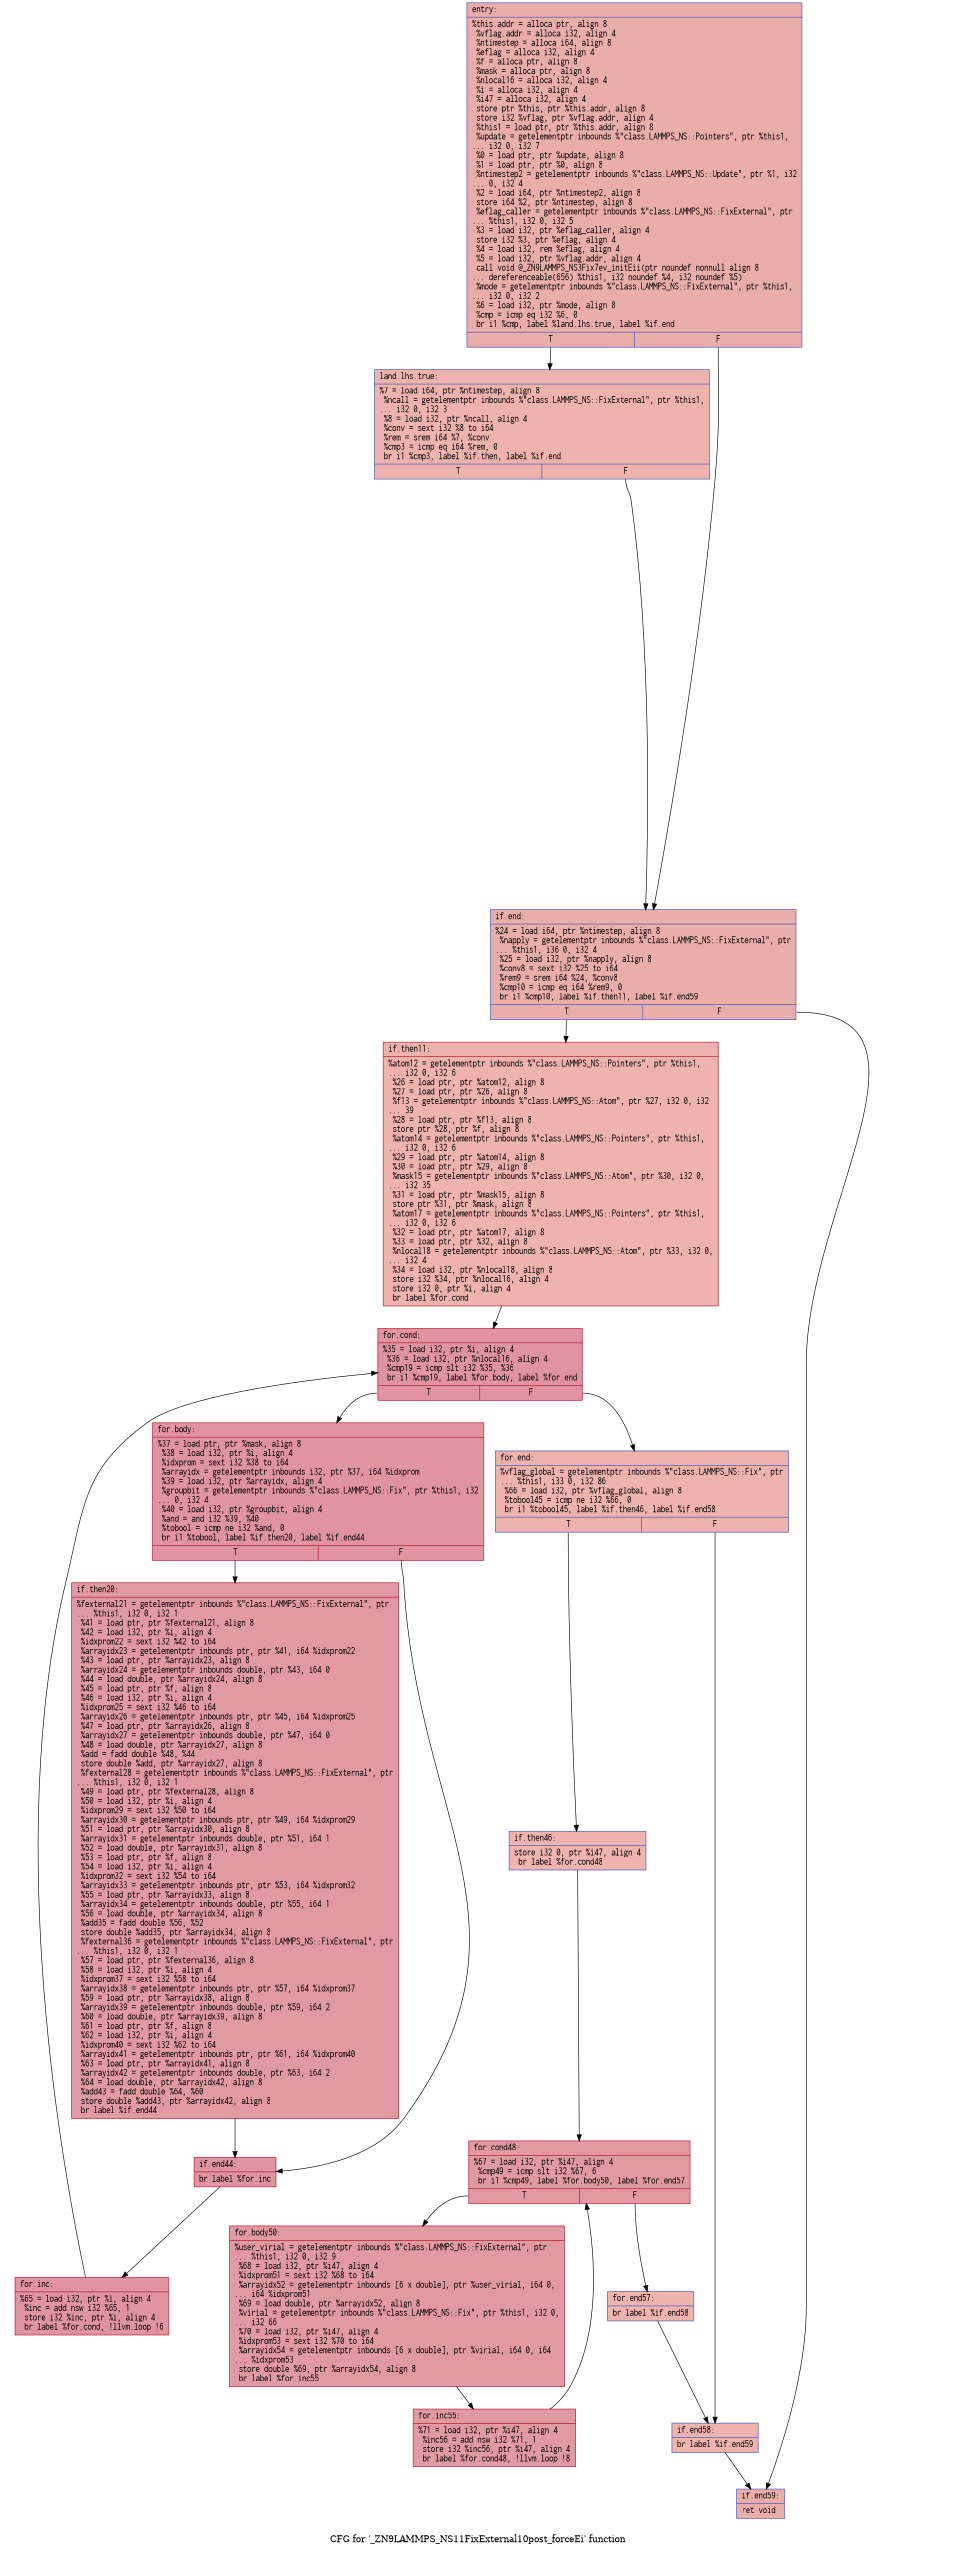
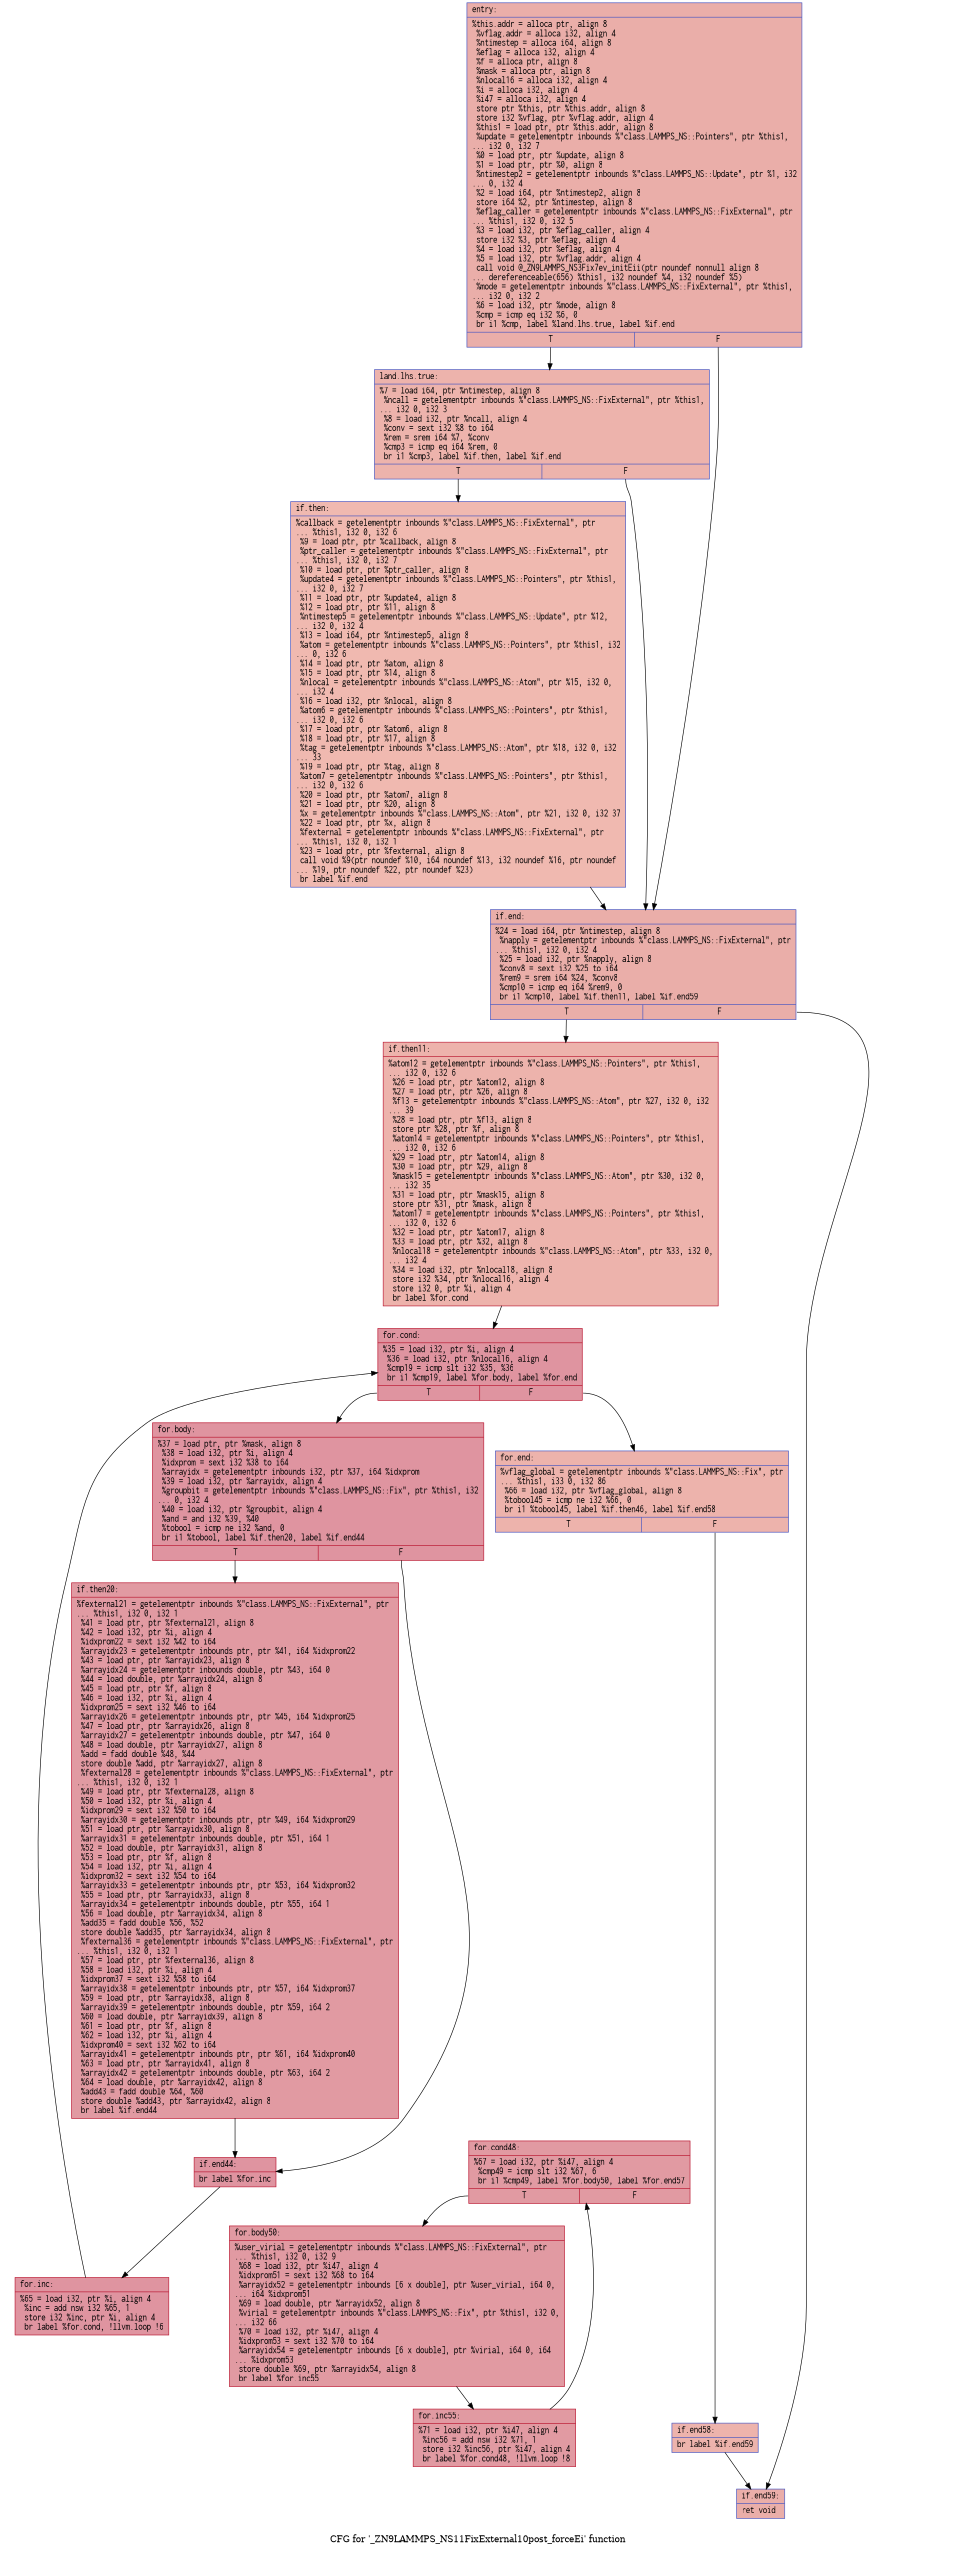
  digraph {
    label="CFG for '_ZN9LAMMPS_NS11FixExternal10post_forceEi' function"
    node [color="#3d50c3ff" fillcolor="#d6524470" fontname=Courier shape=record style=filled]
-   n1 [fillcolor="#d0473d70" label="{entry:\l|  %this.addr = alloca ptr, align 8\l  %vflag.addr = alloca i32, align 4\l  %ntimestep = alloca i64, align 8\l  %eflag = alloca i32, align 4\l  %f = alloca ptr, align 8\l  %mask = alloca ptr, align 8\l  %nlocal16 = alloca i32, align 4\l  %i = alloca i32, align 4\l  %i47 = alloca i32, align 4\l  store ptr %this, ptr %this.addr, align 8\l  store i32 %vflag, ptr %vflag.addr, align 4\l  %this1 = load ptr, ptr %this.addr, align 8\l  %update = getelementptr inbounds %\"class.LAMMPS_NS::Pointers\", ptr %this1,\l... i32 0, i32 7\l  %0 = load ptr, ptr %update, align 8\l  %1 = load ptr, ptr %0, align 8\l  %ntimestep2 = getelementptr inbounds %\"class.LAMMPS_NS::Update\", ptr %1, i32\l... 0, i32 4\l  %2 = load i64, ptr %ntimestep2, align 8\l  store i64 %2, ptr %ntimestep, align 8\l  %eflag_caller = getelementptr inbounds %\"class.LAMMPS_NS::FixExternal\", ptr\l... %this1, i32 0, i32 5\l  %3 = load i32, ptr %eflag_caller, align 4\l  store i32 %3, ptr %eflag, align 4\l  %4 = load i32, rem %eflag, align 4\l  %5 = load i32, ptr %vflag.addr, align 4\l  call void @_ZN9LAMMPS_NS3Fix7ev_initEii(ptr noundef nonnull align 8\l... dereferenceable(656) %this1, i32 noundef %4, i32 noundef %5)\l  %mode = getelementptr inbounds %\"class.LAMMPS_NS::FixExternal\", ptr %this1,\l... i32 0, i32 2\l  %6 = load i32, ptr %mode, align 8\l  %cmp = icmp eq i32 %6, 0\l  br i1 %cmp, label %land.lhs.true, label %if.end\l|{<s0>T|<s1>F}}"]
+   n1 [fillcolor="#d0473d70" label="{entry:\l|  %this.addr = alloca ptr, align 8\l  %vflag.addr = alloca i32, align 4\l  %ntimestep = alloca i64, align 8\l  %eflag = alloca i32, align 4\l  %f = alloca ptr, align 8\l  %mask = alloca ptr, align 8\l  %nlocal16 = alloca i32, align 4\l  %i = alloca i32, align 4\l  %i47 = alloca i32, align 4\l  store ptr %this, ptr %this.addr, align 8\l  store i32 %vflag, ptr %vflag.addr, align 4\l  %this1 = load ptr, ptr %this.addr, align 8\l  %update = getelementptr inbounds %\"class.LAMMPS_NS::Pointers\", ptr %this1,\l... i32 0, i32 7\l  %0 = load ptr, ptr %update, align 8\l  %1 = load ptr, ptr %0, align 8\l  %ntimestep2 = getelementptr inbounds %\"class.LAMMPS_NS::Update\", ptr %1, i32\l... 0, i32 4\l  %2 = load i64, ptr %ntimestep2, align 8\l  store i64 %2, ptr %ntimestep, align 8\l  %eflag_caller = getelementptr inbounds %\"class.LAMMPS_NS::FixExternal\", ptr\l... %this1, i32 0, i32 5\l  %3 = load i32, ptr %eflag_caller, align 4\l  store i32 %3, ptr %eflag, align 4\l  %4 = load i32, ptr %eflag, align 4\l  %5 = load i32, ptr %vflag.addr, align 4\l  call void @_ZN9LAMMPS_NS3Fix7ev_initEii(ptr noundef nonnull align 8\l... dereferenceable(656) %this1, i32 noundef %4, i32 noundef %5)\l  %mode = getelementptr inbounds %\"class.LAMMPS_NS::FixExternal\", ptr %this1,\l... i32 0, i32 2\l  %6 = load i32, ptr %mode, align 8\l  %cmp = icmp eq i32 %6, 0\l  br i1 %cmp, label %land.lhs.true, label %if.end\l|{<s0>T|<s1>F}}"]
    n2 [label="{land.lhs.true:\l|  %7 = load i64, ptr %ntimestep, align 8\l  %ncall = getelementptr inbounds %\"class.LAMMPS_NS::FixExternal\", ptr %this1,\l... i32 0, i32 3\l  %8 = load i32, ptr %ncall, align 4\l  %conv = sext i32 %8 to i64\l  %rem = srem i64 %7, %conv\l  %cmp3 = icmp eq i64 %rem, 0\l  br i1 %cmp3, label %if.then, label %if.end\l|{<s0>T|<s1>F}}"]
-   n3 [fillcolor="#d0473d70" label="{if.end:\l|  %24 = load i64, ptr %ntimestep, align 8\l  %napply = getelementptr inbounds %\"class.LAMMPS_NS::FixExternal\", ptr\l... %this1, i36 0, i32 4\l  %25 = load i32, ptr %napply, align 8\l  %conv8 = sext i32 %25 to i64\l  %rem9 = srem i64 %24, %conv8\l  %cmp10 = icmp eq i64 %rem9, 0\l  br i1 %cmp10, label %if.then11, label %if.end59\l|{<s0>T|<s1>F}}"]
+   n3 [fillcolor="#d0473d70" label="{if.end:\l|  %24 = load i64, ptr %ntimestep, align 8\l  %napply = getelementptr inbounds %\"class.LAMMPS_NS::FixExternal\", ptr\l... %this1, i32 0, i32 4\l  %25 = load i32, ptr %napply, align 8\l  %conv8 = sext i32 %25 to i64\l  %rem9 = srem i64 %24, %conv8\l  %cmp10 = icmp eq i64 %rem9, 0\l  br i1 %cmp10, label %if.then11, label %if.end59\l|{<s0>T|<s1>F}}"]
+   n4 [fillcolor="#de614d70" label="{if.then:\l|  %callback = getelementptr inbounds %\"class.LAMMPS_NS::FixExternal\", ptr\l... %this1, i32 0, i32 6\l  %9 = load ptr, ptr %callback, align 8\l  %ptr_caller = getelementptr inbounds %\"class.LAMMPS_NS::FixExternal\", ptr\l... %this1, i32 0, i32 7\l  %10 = load ptr, ptr %ptr_caller, align 8\l  %update4 = getelementptr inbounds %\"class.LAMMPS_NS::Pointers\", ptr %this1,\l... i32 0, i32 7\l  %11 = load ptr, ptr %update4, align 8\l  %12 = load ptr, ptr %11, align 8\l  %ntimestep5 = getelementptr inbounds %\"class.LAMMPS_NS::Update\", ptr %12,\l... i32 0, i32 4\l  %13 = load i64, ptr %ntimestep5, align 8\l  %atom = getelementptr inbounds %\"class.LAMMPS_NS::Pointers\", ptr %this1, i32\l... 0, i32 6\l  %14 = load ptr, ptr %atom, align 8\l  %15 = load ptr, ptr %14, align 8\l  %nlocal = getelementptr inbounds %\"class.LAMMPS_NS::Atom\", ptr %15, i32 0,\l... i32 4\l  %16 = load i32, ptr %nlocal, align 8\l  %atom6 = getelementptr inbounds %\"class.LAMMPS_NS::Pointers\", ptr %this1,\l... i32 0, i32 6\l  %17 = load ptr, ptr %atom6, align 8\l  %18 = load ptr, ptr %17, align 8\l  %tag = getelementptr inbounds %\"class.LAMMPS_NS::Atom\", ptr %18, i32 0, i32\l... 33\l  %19 = load ptr, ptr %tag, align 8\l  %atom7 = getelementptr inbounds %\"class.LAMMPS_NS::Pointers\", ptr %this1,\l... i32 0, i32 6\l  %20 = load ptr, ptr %atom7, align 8\l  %21 = load ptr, ptr %20, align 8\l  %x = getelementptr inbounds %\"class.LAMMPS_NS::Atom\", ptr %21, i32 0, i32 37\l  %22 = load ptr, ptr %x, align 8\l  %fexternal = getelementptr inbounds %\"class.LAMMPS_NS::FixExternal\", ptr\l... %this1, i32 0, i32 1\l  %23 = load ptr, ptr %fexternal, align 8\l  call void %9(ptr noundef %10, i64 noundef %13, i32 noundef %16, ptr noundef\l... %19, ptr noundef %22, ptr noundef %23)\l  br label %if.end\l}"]
    n5 [color="#b70d28ff" label="{if.then11:\l|  %atom12 = getelementptr inbounds %\"class.LAMMPS_NS::Pointers\", ptr %this1,\l... i32 0, i32 6\l  %26 = load ptr, ptr %atom12, align 8\l  %27 = load ptr, ptr %26, align 8\l  %f13 = getelementptr inbounds %\"class.LAMMPS_NS::Atom\", ptr %27, i32 0, i32\l... 39\l  %28 = load ptr, ptr %f13, align 8\l  store ptr %28, ptr %f, align 8\l  %atom14 = getelementptr inbounds %\"class.LAMMPS_NS::Pointers\", ptr %this1,\l... i32 0, i32 6\l  %29 = load ptr, ptr %atom14, align 8\l  %30 = load ptr, ptr %29, align 8\l  %mask15 = getelementptr inbounds %\"class.LAMMPS_NS::Atom\", ptr %30, i32 0,\l... i32 35\l  %31 = load ptr, ptr %mask15, align 8\l  store ptr %31, ptr %mask, align 8\l  %atom17 = getelementptr inbounds %\"class.LAMMPS_NS::Pointers\", ptr %this1,\l... i32 0, i32 6\l  %32 = load ptr, ptr %atom17, align 8\l  %33 = load ptr, ptr %32, align 8\l  %nlocal18 = getelementptr inbounds %\"class.LAMMPS_NS::Atom\", ptr %33, i32 0,\l... i32 4\l  %34 = load i32, ptr %nlocal18, align 8\l  store i32 %34, ptr %nlocal16, align 4\l  store i32 0, ptr %i, align 4\l  br label %for.cond\l}"]
    n6 [fillcolor="#d0473d70" label="{if.end59:\l|  ret void\l}"]
    n7 [color="#b70d28ff" fillcolor="#b70d2870" label="{for.cond:\l|  %35 = load i32, ptr %i, align 4\l  %36 = load i32, ptr %nlocal16, align 4\l  %cmp19 = icmp slt i32 %35, %36\l  br i1 %cmp19, label %for.body, label %for.end\l|{<s0>T|<s1>F}}"]
    n8 [color="#b70d28ff" fillcolor="#b70d2870" label="{for.body:\l|  %37 = load ptr, ptr %mask, align 8\l  %38 = load i32, ptr %i, align 4\l  %idxprom = sext i32 %38 to i64\l  %arrayidx = getelementptr inbounds i32, ptr %37, i64 %idxprom\l  %39 = load i32, ptr %arrayidx, align 4\l  %groupbit = getelementptr inbounds %\"class.LAMMPS_NS::Fix\", ptr %this1, i32\l... 0, i32 4\l  %40 = load i32, ptr %groupbit, align 4\l  %and = and i32 %39, %40\l  %tobool = icmp ne i32 %and, 0\l  br i1 %tobool, label %if.then20, label %if.end44\l|{<s0>T|<s1>F}}"]
    n9 [label="{for.end:\l|  %vflag_global = getelementptr inbounds %\"class.LAMMPS_NS::Fix\", ptr\l... %this1, i33 0, i32 86\l  %66 = load i32, ptr %vflag_global, align 8\l  %tobool45 = icmp ne i32 %66, 0\l  br i1 %tobool45, label %if.then46, label %if.end58\l|{<s0>T|<s1>F}}"]
    n10 [color="#b70d28ff" fillcolor="#bb1b2c70" label="{if.then20:\l|  %fexternal21 = getelementptr inbounds %\"class.LAMMPS_NS::FixExternal\", ptr\l... %this1, i32 0, i32 1\l  %41 = load ptr, ptr %fexternal21, align 8\l  %42 = load i32, ptr %i, align 4\l  %idxprom22 = sext i32 %42 to i64\l  %arrayidx23 = getelementptr inbounds ptr, ptr %41, i64 %idxprom22\l  %43 = load ptr, ptr %arrayidx23, align 8\l  %arrayidx24 = getelementptr inbounds double, ptr %43, i64 0\l  %44 = load double, ptr %arrayidx24, align 8\l  %45 = load ptr, ptr %f, align 8\l  %46 = load i32, ptr %i, align 4\l  %idxprom25 = sext i32 %46 to i64\l  %arrayidx26 = getelementptr inbounds ptr, ptr %45, i64 %idxprom25\l  %47 = load ptr, ptr %arrayidx26, align 8\l  %arrayidx27 = getelementptr inbounds double, ptr %47, i64 0\l  %48 = load double, ptr %arrayidx27, align 8\l  %add = fadd double %48, %44\l  store double %add, ptr %arrayidx27, align 8\l  %fexternal28 = getelementptr inbounds %\"class.LAMMPS_NS::FixExternal\", ptr\l... %this1, i32 0, i32 1\l  %49 = load ptr, ptr %fexternal28, align 8\l  %50 = load i32, ptr %i, align 4\l  %idxprom29 = sext i32 %50 to i64\l  %arrayidx30 = getelementptr inbounds ptr, ptr %49, i64 %idxprom29\l  %51 = load ptr, ptr %arrayidx30, align 8\l  %arrayidx31 = getelementptr inbounds double, ptr %51, i64 1\l  %52 = load double, ptr %arrayidx31, align 8\l  %53 = load ptr, ptr %f, align 8\l  %54 = load i32, ptr %i, align 4\l  %idxprom32 = sext i32 %54 to i64\l  %arrayidx33 = getelementptr inbounds ptr, ptr %53, i64 %idxprom32\l  %55 = load ptr, ptr %arrayidx33, align 8\l  %arrayidx34 = getelementptr inbounds double, ptr %55, i64 1\l  %56 = load double, ptr %arrayidx34, align 8\l  %add35 = fadd double %56, %52\l  store double %add35, ptr %arrayidx34, align 8\l  %fexternal36 = getelementptr inbounds %\"class.LAMMPS_NS::FixExternal\", ptr\l... %this1, i32 0, i32 1\l  %57 = load ptr, ptr %fexternal36, align 8\l  %58 = load i32, ptr %i, align 4\l  %idxprom37 = sext i32 %58 to i64\l  %arrayidx38 = getelementptr inbounds ptr, ptr %57, i64 %idxprom37\l  %59 = load ptr, ptr %arrayidx38, align 8\l  %arrayidx39 = getelementptr inbounds double, ptr %59, i64 2\l  %60 = load double, ptr %arrayidx39, align 8\l  %61 = load ptr, ptr %f, align 8\l  %62 = load i32, ptr %i, align 4\l  %idxprom40 = sext i32 %62 to i64\l  %arrayidx41 = getelementptr inbounds ptr, ptr %61, i64 %idxprom40\l  %63 = load ptr, ptr %arrayidx41, align 8\l  %arrayidx42 = getelementptr inbounds double, ptr %63, i64 2\l  %64 = load double, ptr %arrayidx42, align 8\l  %add43 = fadd double %64, %60\l  store double %add43, ptr %arrayidx42, align 8\l  br label %if.end44\l}"]
    n11 [color="#b70d28ff" fillcolor="#b70d2870" label="{if.end44:\l|  br label %for.inc\l}"]
-   n12 [fillcolor="#d8564670" label="{if.then46:\l|  store i32 0, ptr %i47, align 4\l  br label %for.cond48\l}"]
    n13 [label="{if.end58:\l|  br label %if.end59\l}"]
    n14 [color="#b70d28ff" fillcolor="#b70d2870" label="{for.inc:\l|  %65 = load i32, ptr %i, align 4\l  %inc = add nsw i32 %65, 1\l  store i32 %inc, ptr %i, align 4\l  br label %for.cond, !llvm.loop !6\l}"]
    n15 [color="#b70d28ff" fillcolor="#bb1b2c70" label="{for.cond48:\l|  %67 = load i32, ptr %i47, align 4\l  %cmp49 = icmp slt i32 %67, 6\l  br i1 %cmp49, label %for.body50, label %for.end57\l|{<s0>T|<s1>F}}"]
    n16 [color="#b70d28ff" fillcolor="#bb1b2c70" label="{for.body50:\l|  %user_virial = getelementptr inbounds %\"class.LAMMPS_NS::FixExternal\", ptr\l... %this1, i32 0, i32 9\l  %68 = load i32, ptr %i47, align 4\l  %idxprom51 = sext i32 %68 to i64\l  %arrayidx52 = getelementptr inbounds [6 x double], ptr %user_virial, i64 0,\l... i64 %idxprom51\l  %69 = load double, ptr %arrayidx52, align 8\l  %virial = getelementptr inbounds %\"class.LAMMPS_NS::Fix\", ptr %this1, i32 0,\l... i32 66\l  %70 = load i32, ptr %i47, align 4\l  %idxprom53 = sext i32 %70 to i64\l  %arrayidx54 = getelementptr inbounds [6 x double], ptr %virial, i64 0, i64\l... %idxprom53\l  store double %69, ptr %arrayidx54, align 8\l  br label %for.inc55\l}"]
-   n17 [fillcolor="#d8564670" label="{for.end57:\l|  br label %if.end58\l}"]
    n18 [color="#b70d28ff" fillcolor="#bb1b2c70" label="{for.inc55:\l|  %71 = load i32, ptr %i47, align 4\l  %inc56 = add nsw i32 %71, 1\l  store i32 %inc56, ptr %i47, align 4\l  br label %for.cond48, !llvm.loop !8\l}"]
    n1 -> n2 [tailport=s0]
    n1 -> n3 [tailport=s1]
    n2 -> n3 [tailport=s1]
+   n2 -> n4 [tailport=s0]
    n3 -> n5 [tailport=s0]
    n3 -> n6 [tailport=s1]
+   n4 -> n3
    n5 -> n7
    n7 -> n8 [tailport=s0]
    n7 -> n9 [tailport=s1]
    n8 -> n10 [tailport=s0]
    n8 -> n11 [tailport=s1]
-   n9 -> n12 [tailport=s0]
    n9 -> n13 [tailport=s1]
    n10 -> n11
    n11 -> n14
-   n12 -> n15
    n13 -> n6
    n14 -> n7
    n15 -> n16 [tailport=s0]
-   n15 -> n17 [tailport=s1]
    n16 -> n18
-   n17 -> n13
    n18 -> n15
  }
